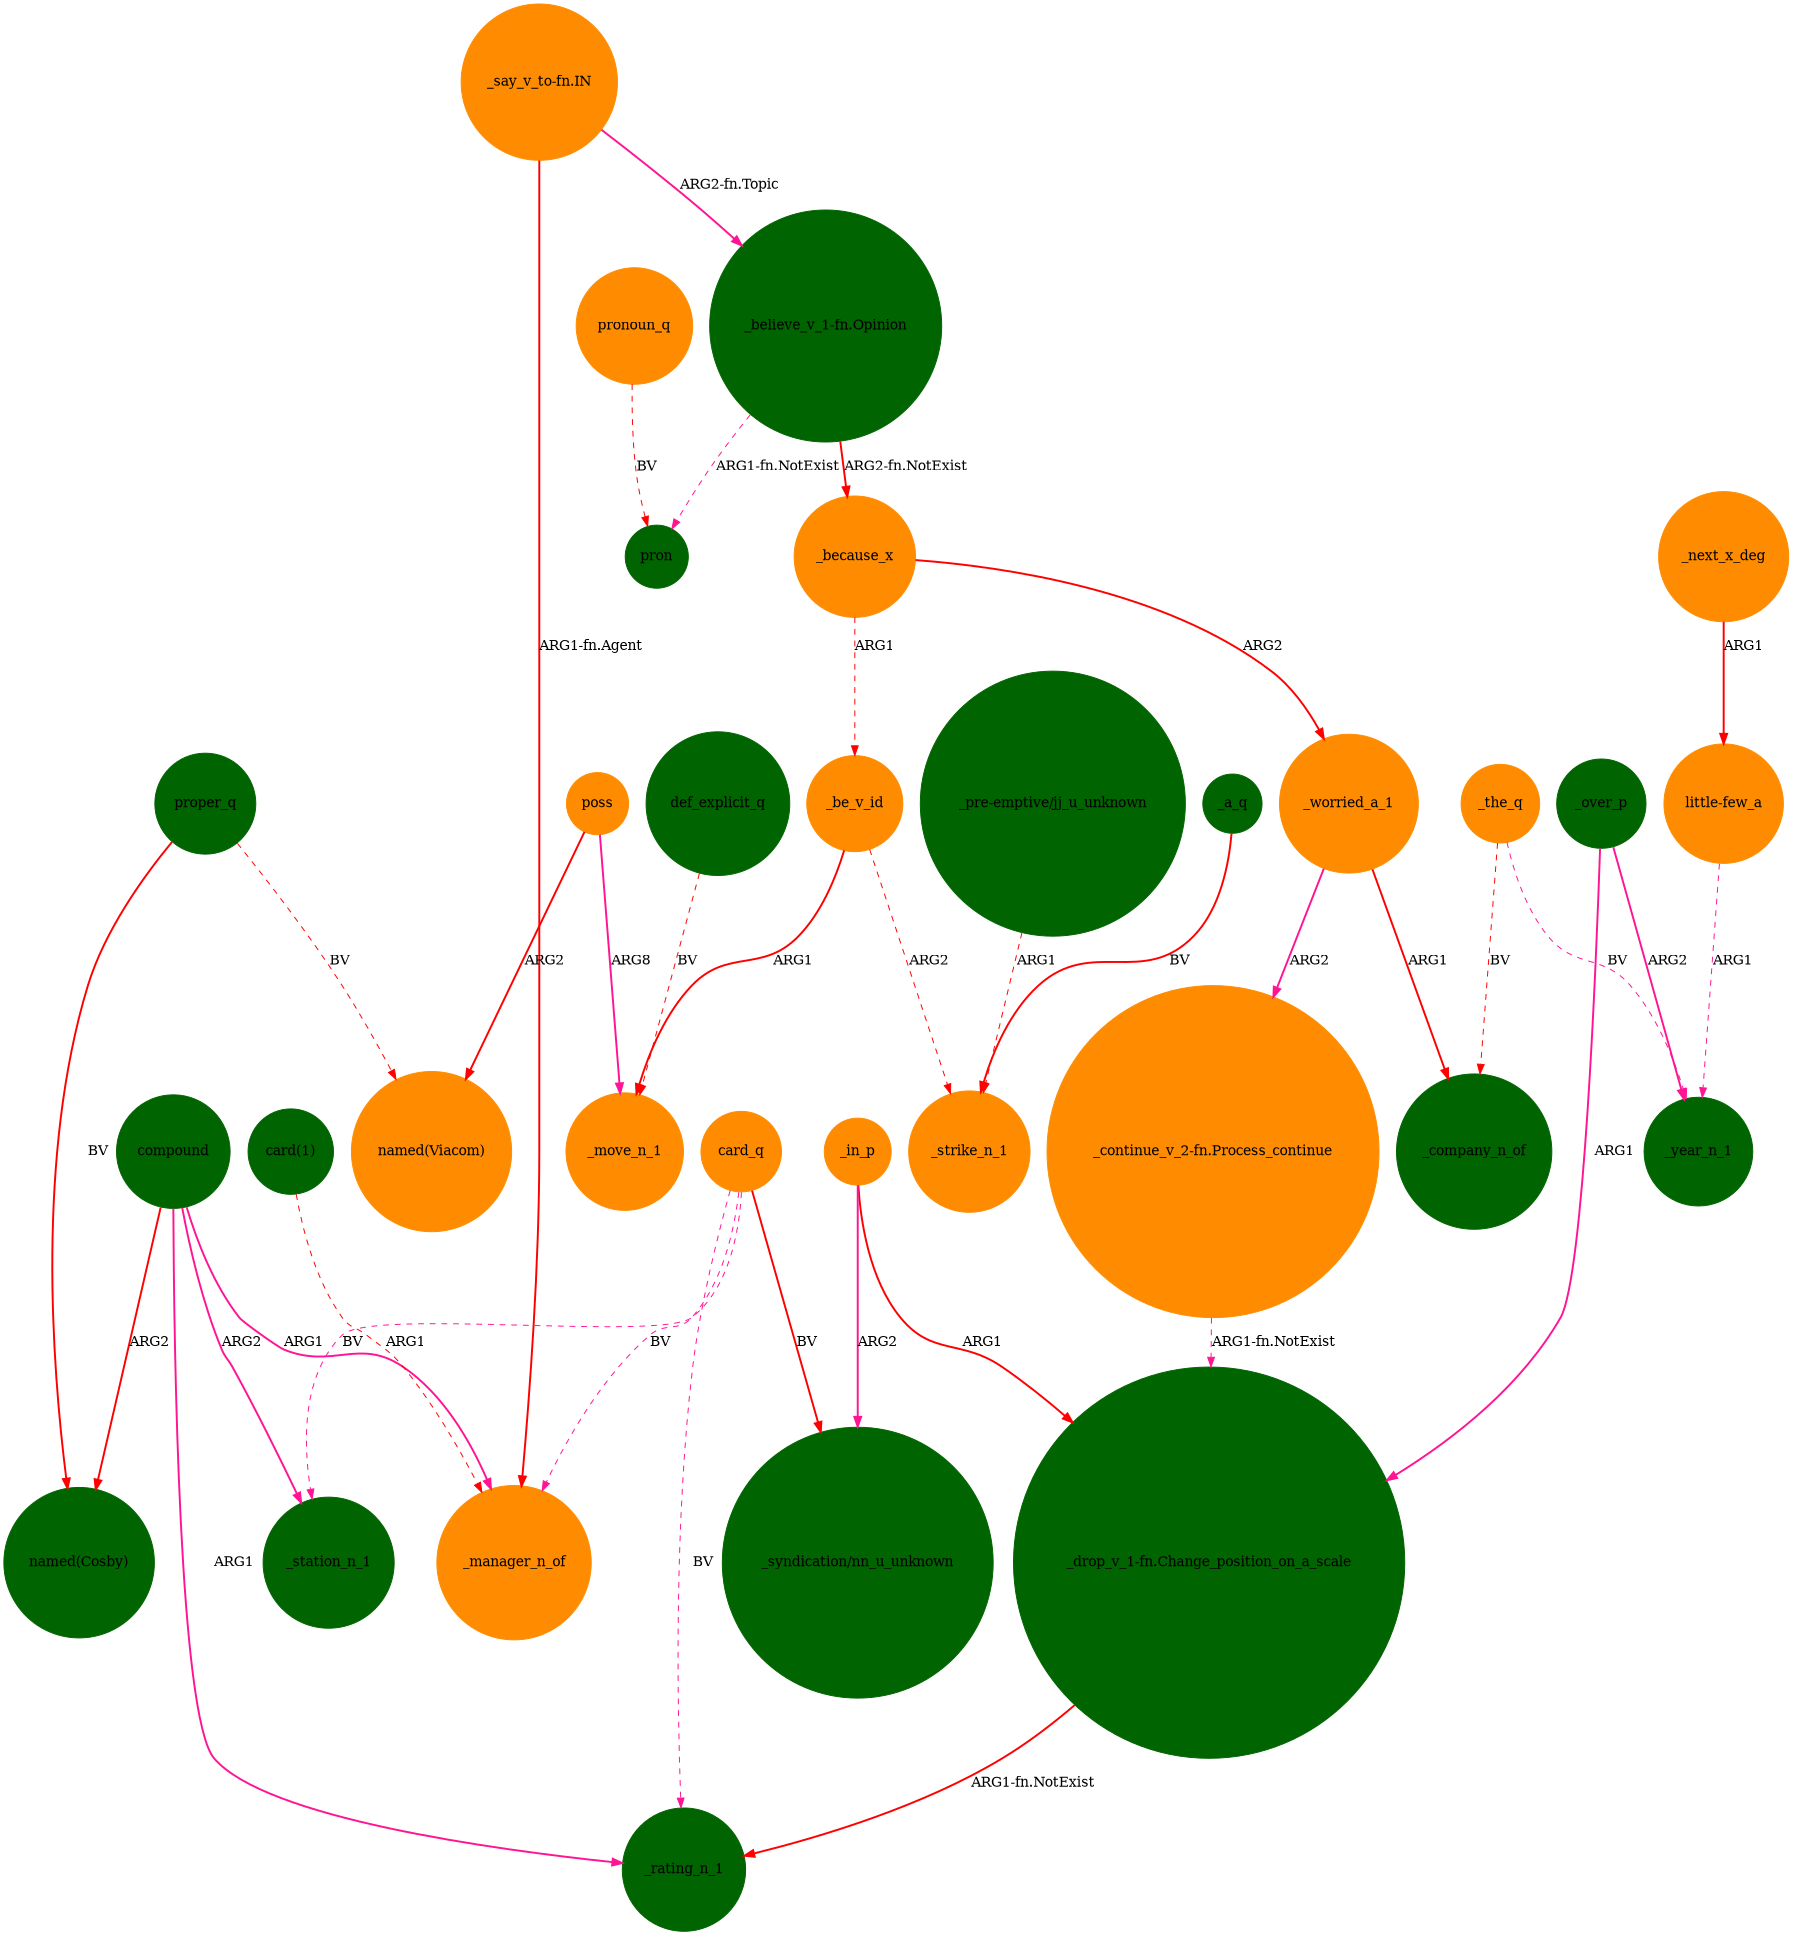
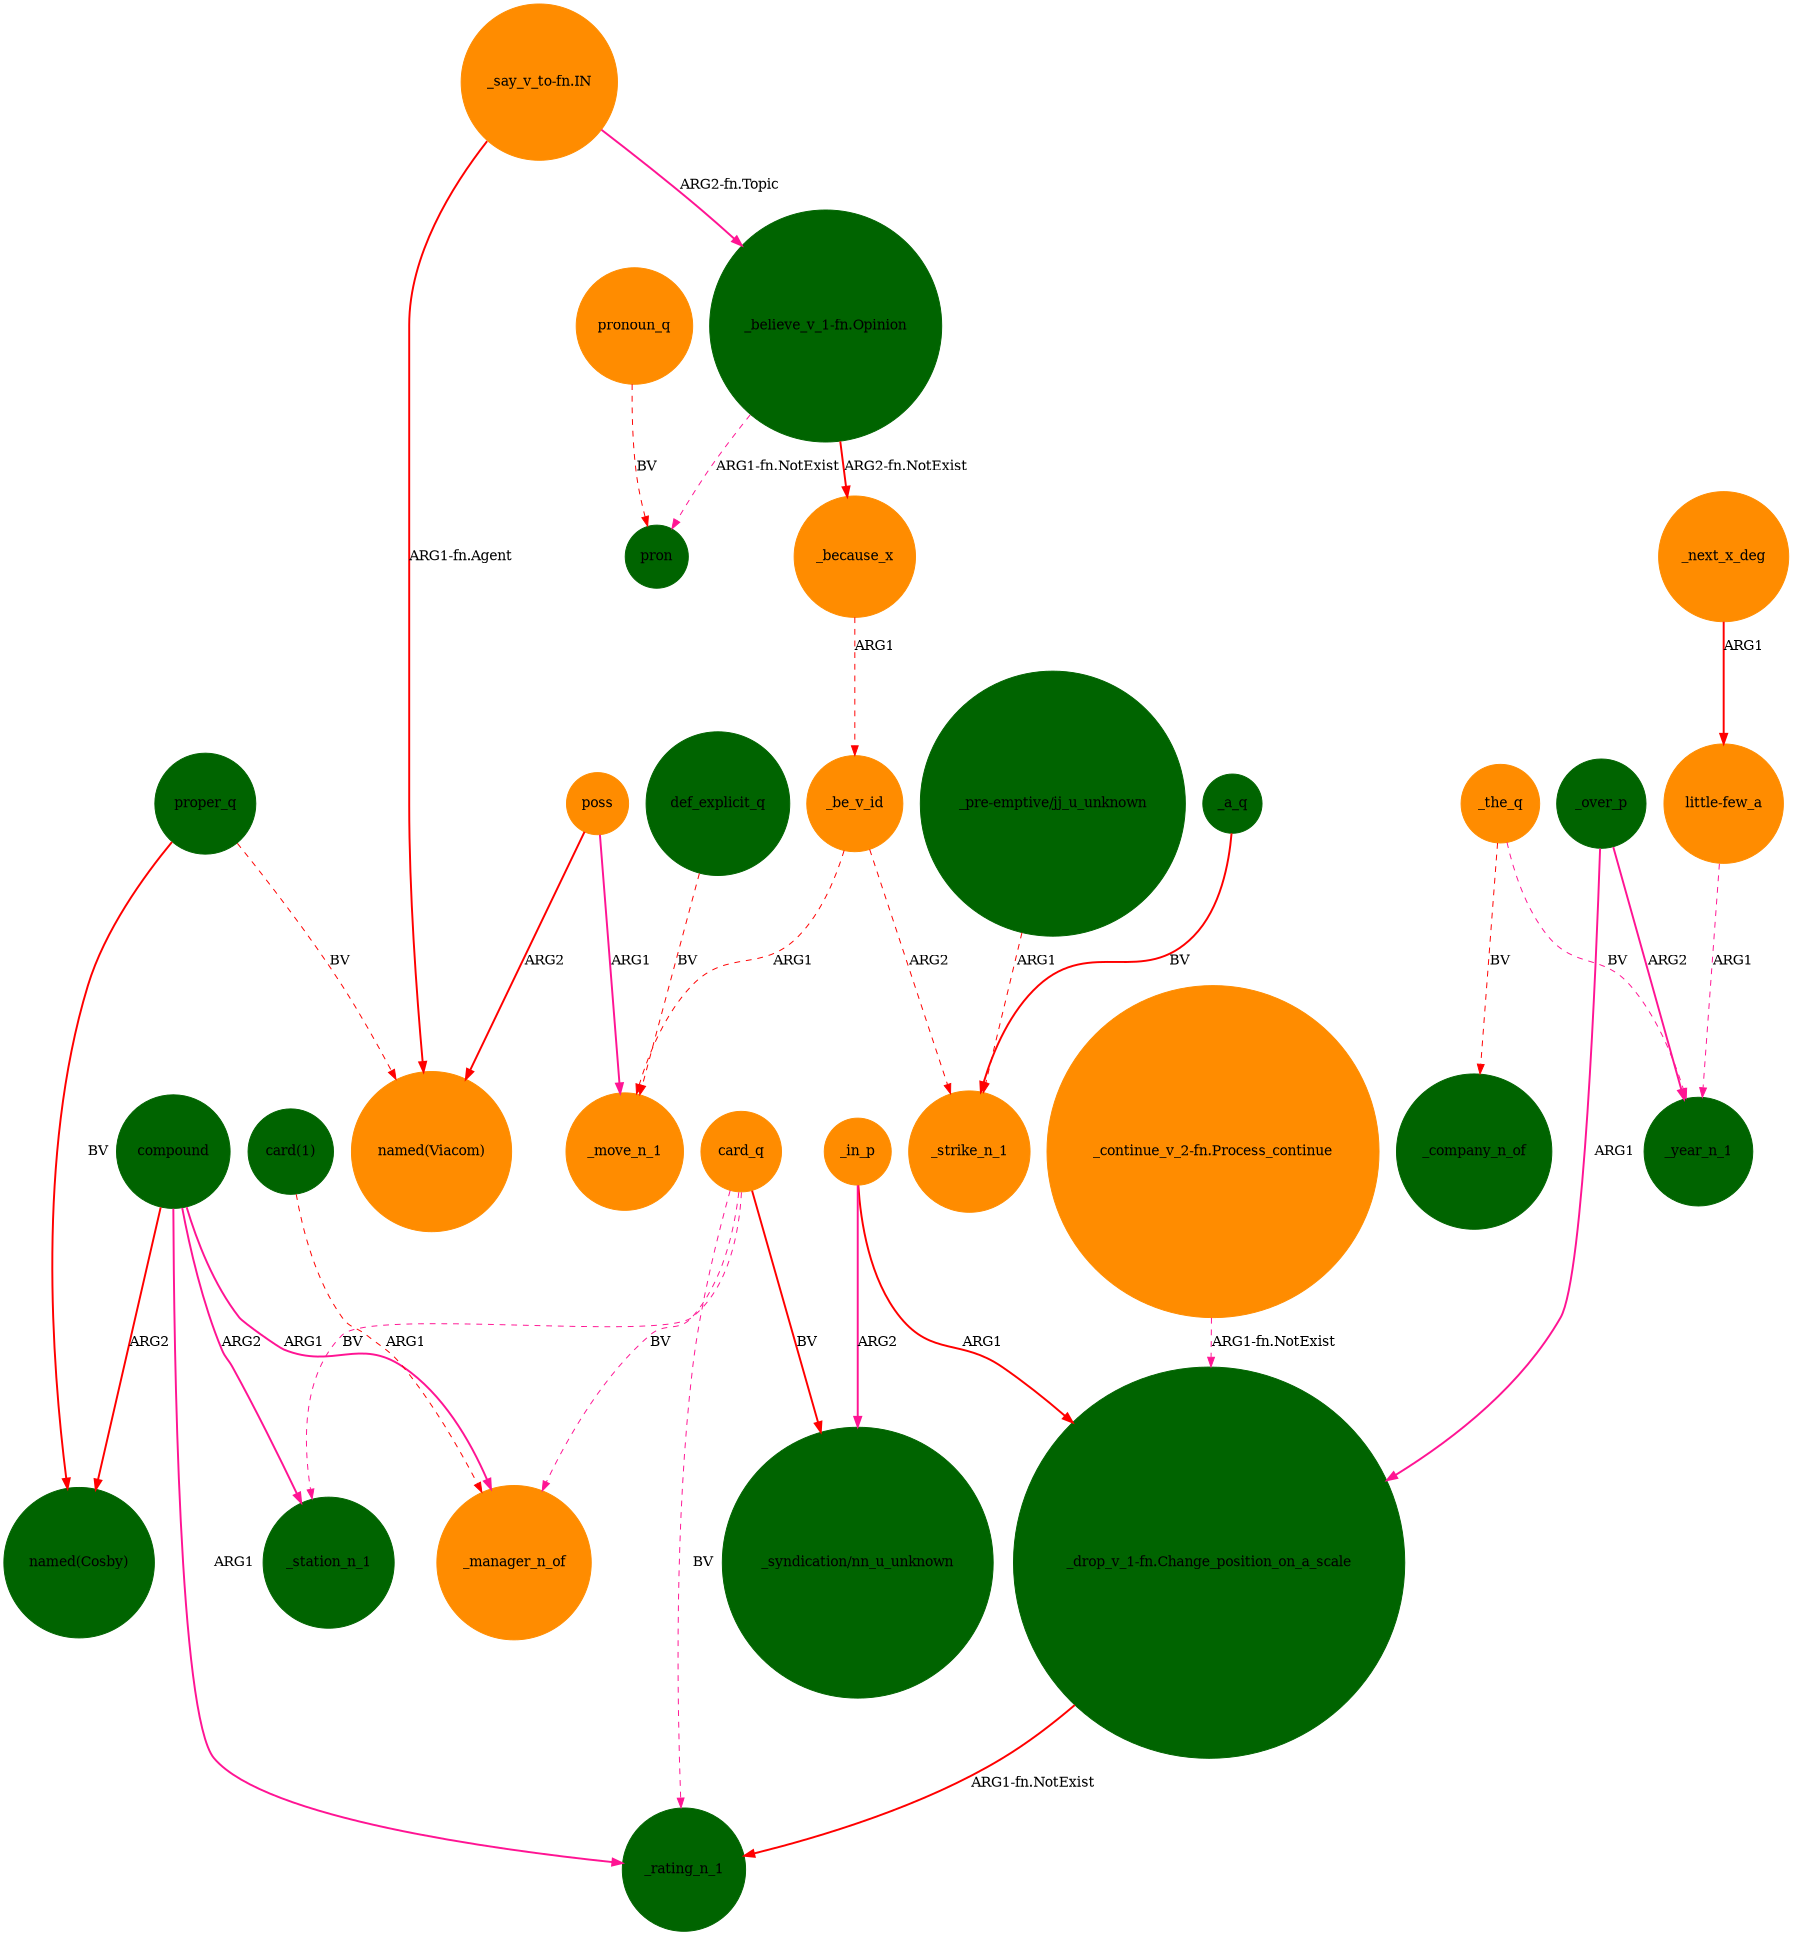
  digraph {
    node [color=darkorange shape=circle style=filled]
    edge [color=red style=bold]
    _because_x
-   _worried_a_1
    _be_v_id
    "_continue_v_2-fn.Process_continue"
    _company_n_of [color=darkgreen]
    _move_n_1
    _strike_n_1
    "_drop_v_1-fn.Change_position_on_a_scale" [color=darkgreen]
    _rating_n_1 [color=darkgreen]
    compound [color=darkgreen]
    _manager_n_of
    "named(Cosby)" [color=darkgreen]
    _station_n_1 [color=darkgreen]
    _in_p
    "_syndication/nn_u_unknown" [color=darkgreen]
    "_say_v_to-fn.IN"
    "_believe_v_1-fn.Opinion" [color=darkgreen]
    pron [color=darkgreen]
    n19 [label=card_q]
    proper_q [color=darkgreen]
    "named(Viacom)"
    _a_q [color=darkgreen]
    _the_q
    _year_n_1 [color=darkgreen]
    _next_x_deg
    "little-few_a"
    pronoun_q
    _over_p [color=darkgreen]
    "_pre-emptive/jj_u_unknown" [color=darkgreen]
    def_explicit_q [color=darkgreen]
    poss
    "card(1)" [color=darkgreen]
-   _because_x -> _worried_a_1 [label=ARG2]
    _because_x -> _be_v_id [label=ARG1 style=dashed]
-   _worried_a_1 -> "_continue_v_2-fn.Process_continue" [color=deeppink label=ARG2]
-   _worried_a_1 -> _company_n_of [label=ARG1]
-   _be_v_id -> _move_n_1 [label=ARG1]
+   _be_v_id -> _move_n_1 [label=ARG1 style=dashed]
    _be_v_id -> _strike_n_1 [label=ARG2 style=dashed]
    "_continue_v_2-fn.Process_continue" -> "_drop_v_1-fn.Change_position_on_a_scale" [color=deeppink label="ARG1-fn.NotExist" style=dashed]
    "_drop_v_1-fn.Change_position_on_a_scale" -> _rating_n_1 [label="ARG1-fn.NotExist"]
    compound -> _rating_n_1 [color=deeppink label=ARG1]
    compound -> _manager_n_of [color=deeppink label=ARG1]
    compound -> "named(Cosby)" [label=ARG2]
    compound -> _station_n_1 [color=deeppink label=ARG2]
    _in_p -> "_drop_v_1-fn.Change_position_on_a_scale" [label=ARG1]
    _in_p -> "_syndication/nn_u_unknown" [color=deeppink label=ARG2]
-   "_say_v_to-fn.IN" -> _manager_n_of [label="ARG1-fn.Agent"]
+   "_say_v_to-fn.IN" -> "named(Viacom)" [label="ARG1-fn.Agent"]
    "_say_v_to-fn.IN" -> "_believe_v_1-fn.Opinion" [color=deeppink label="ARG2-fn.Topic"]
    "_believe_v_1-fn.Opinion" -> _because_x [label="ARG2-fn.NotExist"]
    "_believe_v_1-fn.Opinion" -> pron [color=deeppink label="ARG1-fn.NotExist" style=dashed]
    n19 -> _rating_n_1 [color=deeppink label=BV style=dashed]
    n19 -> _manager_n_of [color=deeppink label=BV style=dashed]
    n19 -> _station_n_1 [color=deeppink label=BV style=dashed]
    n19 -> "_syndication/nn_u_unknown" [label=BV]
    proper_q -> "named(Cosby)" [label=BV]
    proper_q -> "named(Viacom)" [label=BV style=dashed]
    _a_q -> _strike_n_1 [label=BV]
    _the_q -> _company_n_of [label=BV style=dashed]
    _the_q -> _year_n_1 [color=deeppink label=BV style=dashed]
    _next_x_deg -> "little-few_a" [label=ARG1]
    "little-few_a" -> _year_n_1 [color=deeppink label=ARG1 style=dashed]
    pronoun_q -> pron [label=BV style=dashed]
    _over_p -> "_drop_v_1-fn.Change_position_on_a_scale" [color=deeppink label=ARG1]
    _over_p -> _year_n_1 [color=deeppink label=ARG2]
    "_pre-emptive/jj_u_unknown" -> _strike_n_1 [label=ARG1 style=dashed]
    def_explicit_q -> _move_n_1 [label=BV style=dashed]
-   poss -> _move_n_1 [color=deeppink label=ARG8]
+   poss -> _move_n_1 [color=deeppink label=ARG1]
    poss -> "named(Viacom)" [label=ARG2]
    "card(1)" -> _manager_n_of [label=ARG1 style=dashed]
  }
